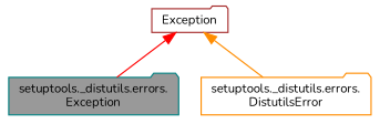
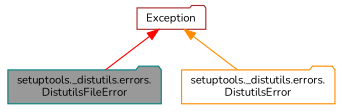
  digraph {
    fontname=Nunito
    node [fillcolor=white fontname=Nunito fontsize=10 shape=folder style=filled]
    edge [dir=back fontname=Nunito fontsize=10 labelfontname=Helvetica labelfontsize=10 style=solid]
-   n1 [color=teal fillcolor=grey60 fontcolor=black height=0.2 label="setuptools._distutils.errors.\lException" width=0.4]
+   n1 [color=teal fillcolor=grey60 fontcolor=black height=0.2 label="setuptools._distutils.errors.\lDistutilsFileError" width=0.4]
    n2 [color=darkorange height=0.2 label="setuptools._distutils.errors.\lDistutilsError" width=0.4]
    n3 [color=brown height=0.2 label=Exception width=0.4]
    n3 -> n1 [color=red]
    n3 -> n2 [color=darkorange]
  }
